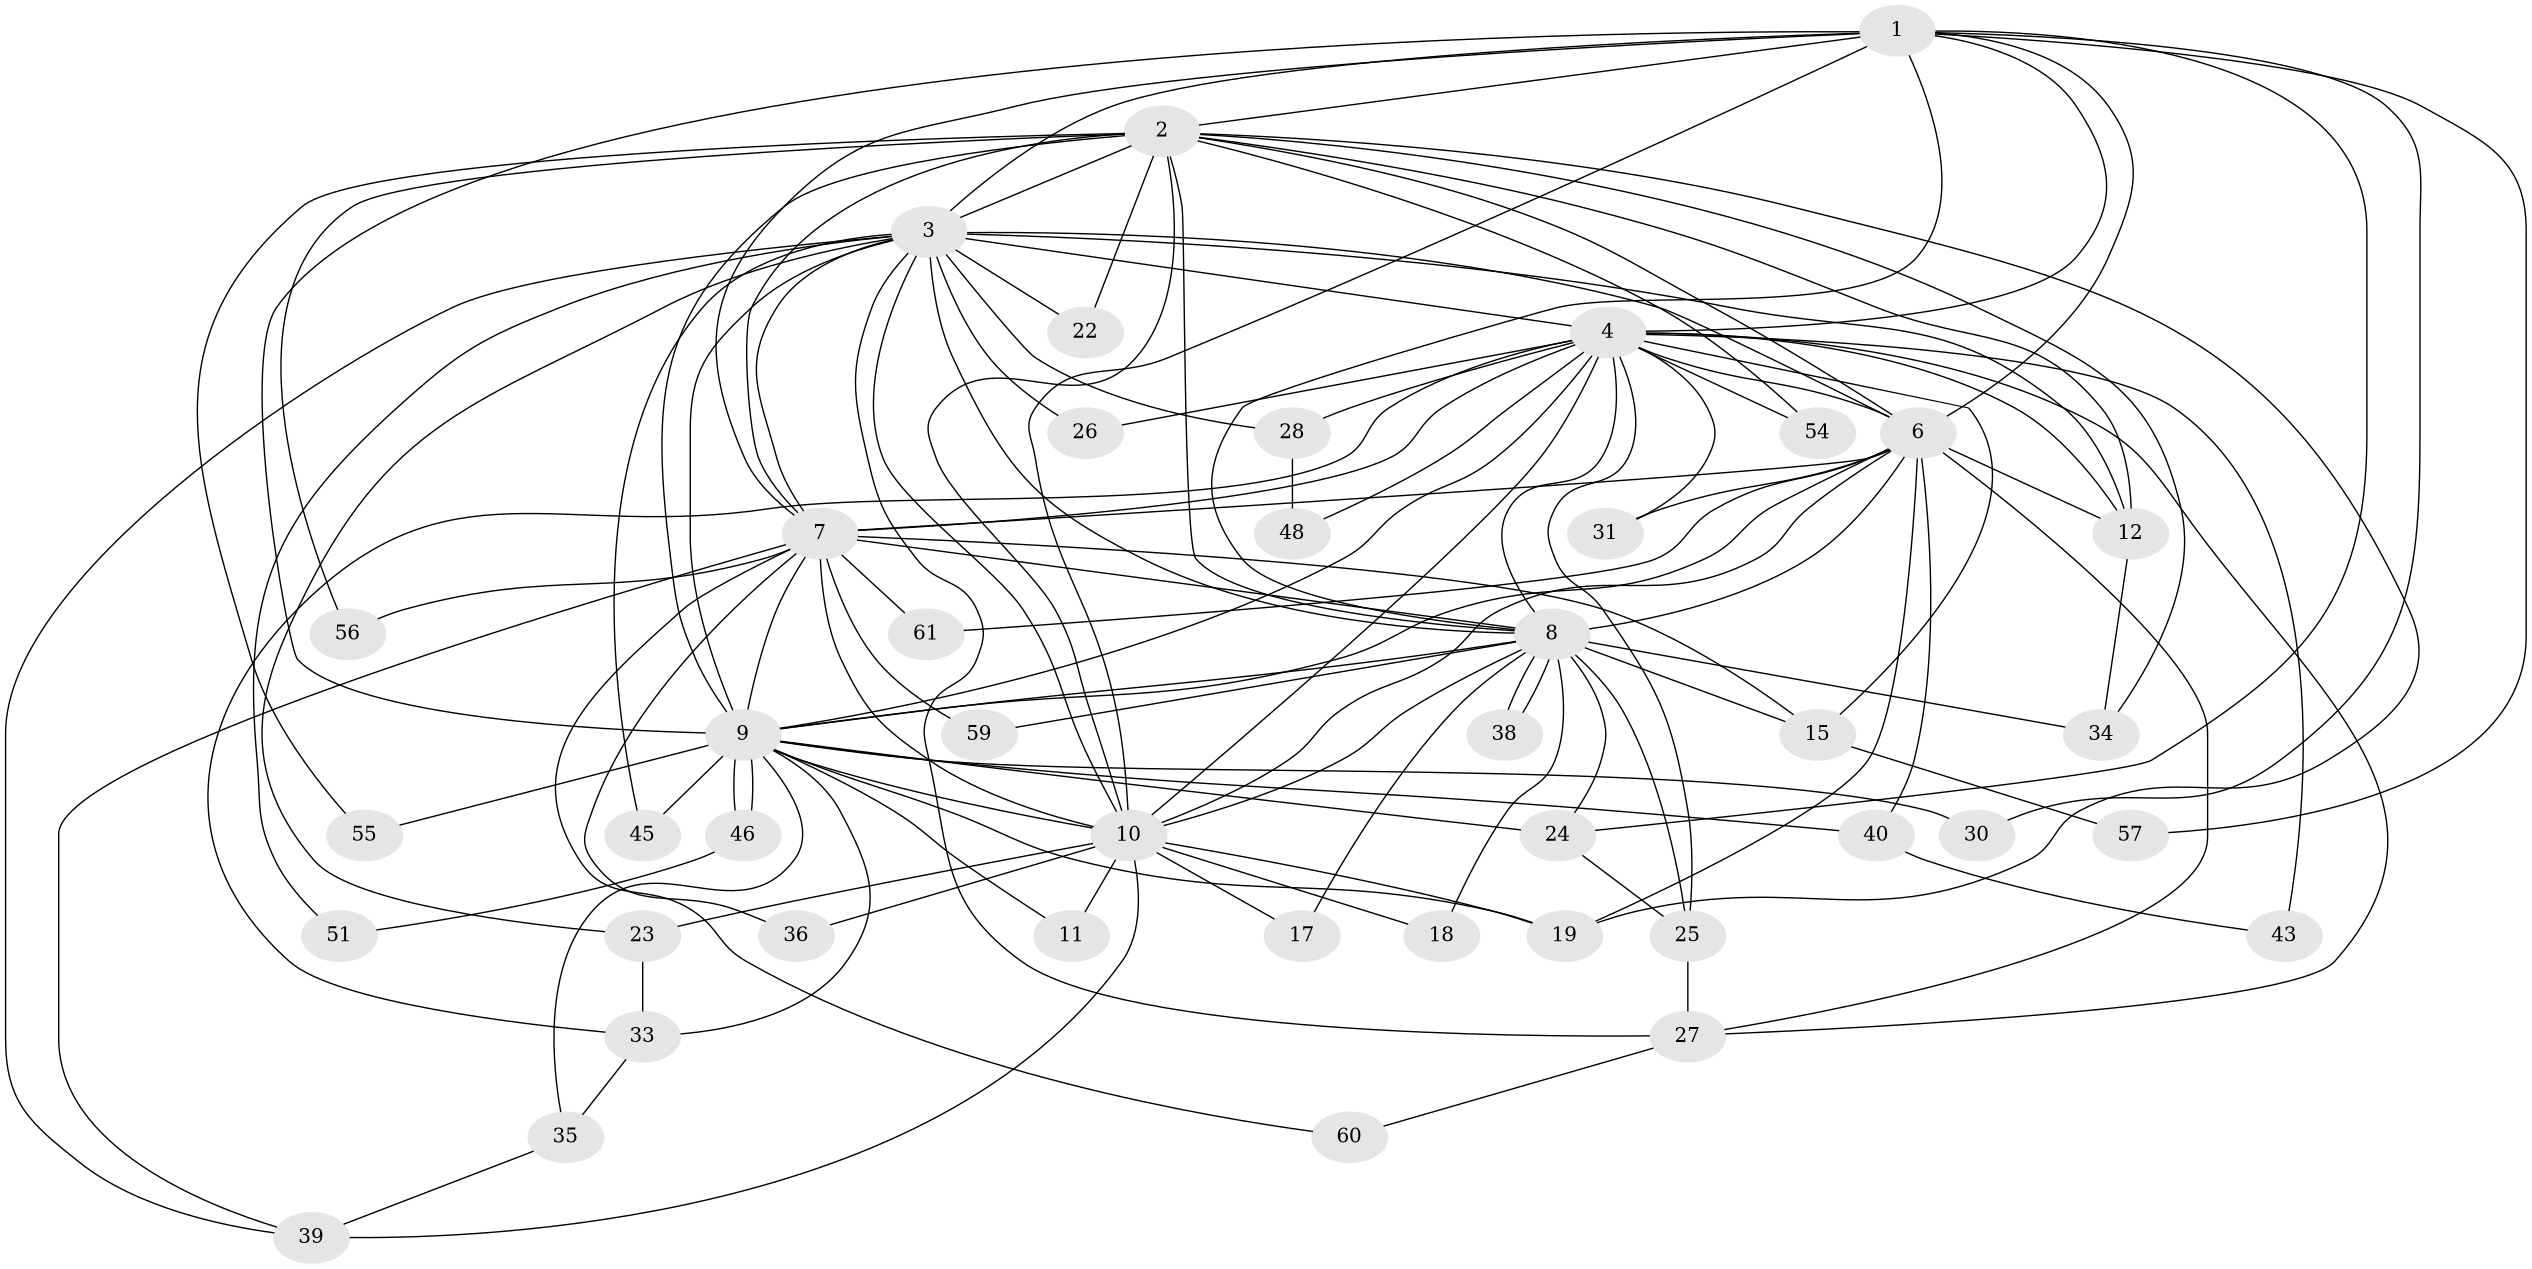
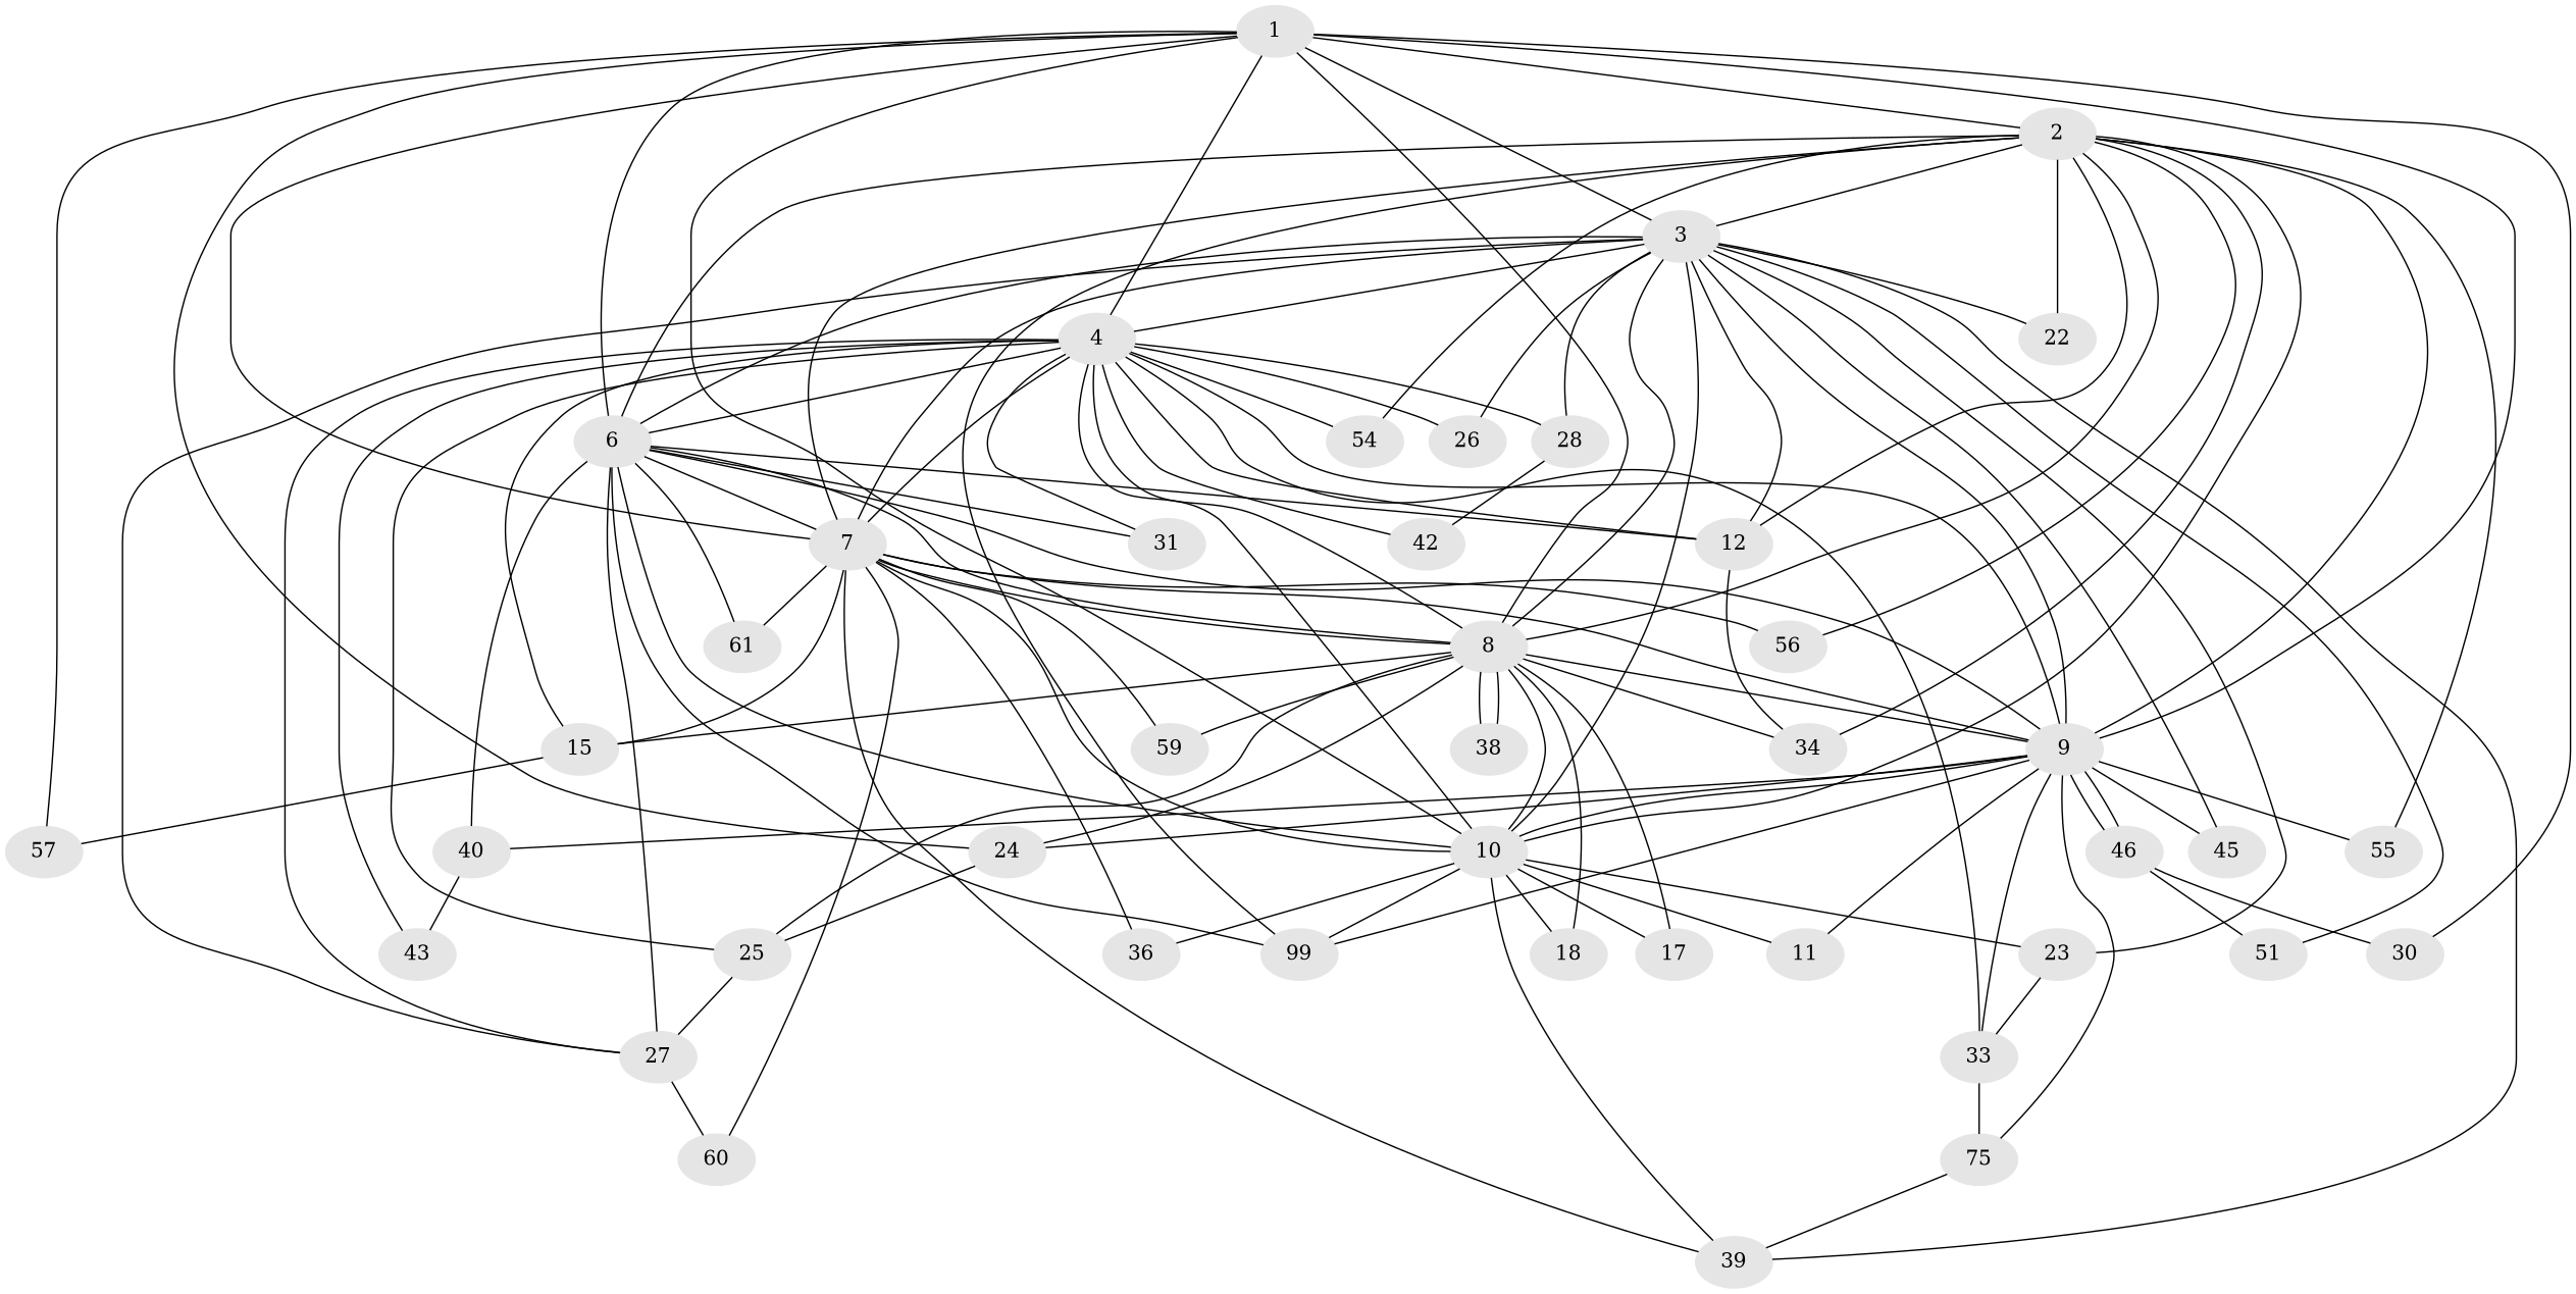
  graph {
    node [color=gray90 style=filled]
    1 [super="+53"]
    2 [super="+5"]
    3 [super="+13"]
    4 [super="+41"]
    6 [super="+14"]
    7 [super="+21"]
    8 [super="+37"]
    9 [super="+16"]
    10 [super="+52"]
    24 [super="+63"]
    30
    57
    12 [super="+32"]
-   19 [super="+29"]
+   19 [super="+29" label=99]
    22
    34 [super="+49"]
    54
    55
    56
    23
    26
    27 [super="+47"]
    28
    39 [super="+42"]
    45
    51
    15 [super="+20"]
    25 [super="+50"]
    31
    33 [super="+62"]
    43
-   48
+   48 [label=42]
    40
    61
    36
    59
    60
    17
    18
    38
    11
-   35 [super="+44"]
+   35 [super="+44" label=75]
    46 [super="+58"]
    1 -- 2 [weight=2]
    1 -- 3
    1 -- 4
    1 -- 6
    1 -- 7
    1 -- 8
    1 -- 9 [weight=2]
    1 -- 10
    1 -- 24
    1 -- 30
    1 -- 57
    2 -- 3 [weight=2]
    2 -- 6 [weight=2]
    2 -- 7 [weight=2]
    2 -- 8 [weight=2]
    2 -- 9 [weight=2]
    2 -- 10 [weight=2]
    2 -- 12
    2 -- 19
    2 -- 22
    2 -- 34
    2 -- 54
    2 -- 55
    2 -- 56
    3 -- 4
    3 -- 6 [weight=2]
    3 -- 7
    3 -- 8
    3 -- 9 [weight=2]
    3 -- 10
    3 -- 12
    3 -- 22
    3 -- 23
    3 -- 26
    3 -- 27
    3 -- 28
    3 -- 39
    3 -- 45
    3 -- 51
    4 -- 6
    4 -- 7
    4 -- 8
    4 -- 9
    4 -- 10
    4 -- 12
    4 -- 54
    4 -- 26
    4 -- 27
    4 -- 28
    4 -- 15
    4 -- 25
    4 -- 31
    4 -- 33
    4 -- 43
    4 -- 48
    6 -- 7
    6 -- 8 [weight=2]
    6 -- 9
    6 -- 10
    6 -- 12
    6 -- 19
    6 -- 27
    6 -- 31
    6 -- 40
    6 -- 61
    7 -- 8
    7 -- 9
    7 -- 10
    7 -- 56
    7 -- 39
    7 -- 15
    7 -- 61
    7 -- 36
    7 -- 59
    7 -- 60
    8 -- 9
    8 -- 10
    8 -- 24
    8 -- 34
    8 -- 15
    8 -- 25
    8 -- 59
    8 -- 17
    8 -- 18
    8 -- 38
    8 -- 38
    9 -- 10
    9 -- 24
-   9 -- 30
+   46 -- 30
    9 -- 19
    9 -- 55
    9 -- 45
    9 -- 33
    9 -- 40
    9 -- 11
    9 -- 35
    9 -- 46 [weight=2]
    9 -- 46
    10 -- 19
    10 -- 23
    10 -- 39
    10 -- 36
    10 -- 17
    10 -- 18
    10 -- 11
    24 -- 25
    12 -- 34
    23 -- 33
    27 -- 60
    28 -- 48
    15 -- 57
    25 -- 27
    33 -- 35
    40 -- 43
    35 -- 39
    46 -- 51
  }
